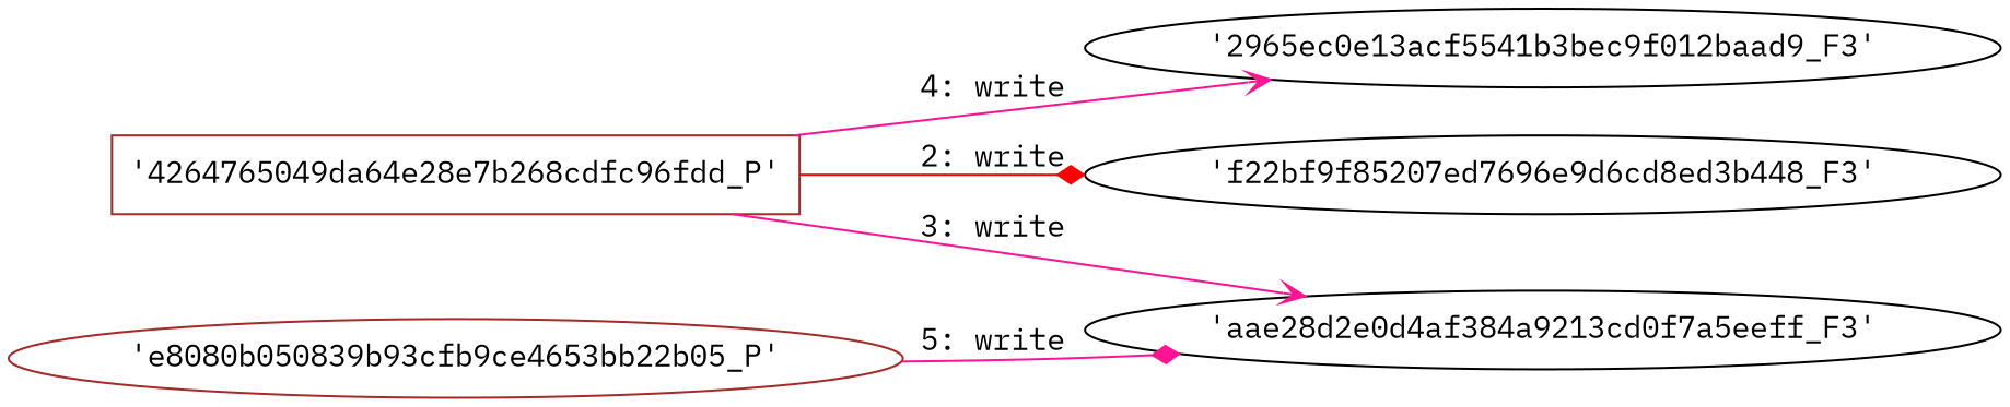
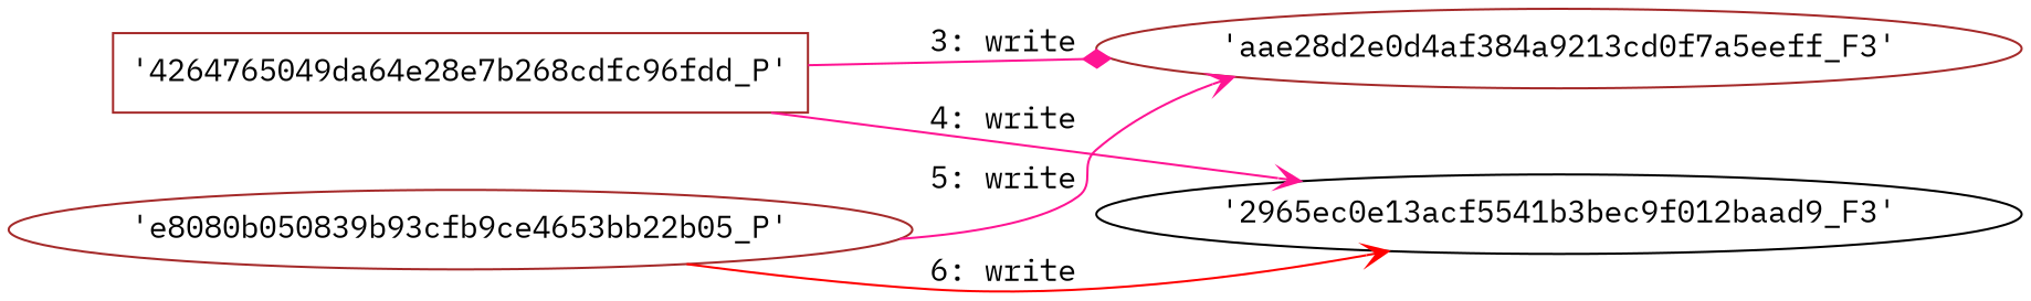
  digraph {
    engine=neato
    fixedsize=false
    fontname="IBM Plex Mono"
    fontsize=10
    nodesep=0.3
    rankdir=LR
    ranksep=0
    splines=true
    node [color=brown fontname="IBM Plex Mono" node_type=file shape=ellipse]
    edge [arrowhead=vee color=deeppink fontname="IBM Plex Mono"]
    "'4264765049da64e28e7b268cdfc96fdd_P'" [node_type=Process shape=box]
-   "'f22bf9f85207ed7696e9d6cd8ed3b448_F3'" [color=black]
-   "'aae28d2e0d4af384a9213cd0f7a5eeff_F3'" [color=black]
+   "'aae28d2e0d4af384a9213cd0f7a5eeff_F3'"
    "'2965ec0e13acf5541b3bec9f012baad9_F3'" [color=black]
    "'e8080b050839b93cfb9ce4653bb22b05_P'" [node_type=Process]
-   "'4264765049da64e28e7b268cdfc96fdd_P'" -> "'f22bf9f85207ed7696e9d6cd8ed3b448_F3'" [arrowhead=diamond color=red label="2: write"]
-   "'4264765049da64e28e7b268cdfc96fdd_P'" -> "'aae28d2e0d4af384a9213cd0f7a5eeff_F3'" [label="3: write"]
+   "'4264765049da64e28e7b268cdfc96fdd_P'" -> "'aae28d2e0d4af384a9213cd0f7a5eeff_F3'" [arrowhead=diamond label="3: write"]
    "'4264765049da64e28e7b268cdfc96fdd_P'" -> "'2965ec0e13acf5541b3bec9f012baad9_F3'" [label="4: write"]
-   "'e8080b050839b93cfb9ce4653bb22b05_P'" -> "'aae28d2e0d4af384a9213cd0f7a5eeff_F3'" [arrowhead=diamond label="5: write"]
+   "'e8080b050839b93cfb9ce4653bb22b05_P'" -> "'aae28d2e0d4af384a9213cd0f7a5eeff_F3'" [label="5: write"]
+   "'e8080b050839b93cfb9ce4653bb22b05_P'" -> "'2965ec0e13acf5541b3bec9f012baad9_F3'" [color=red label="6: write"]
  }
